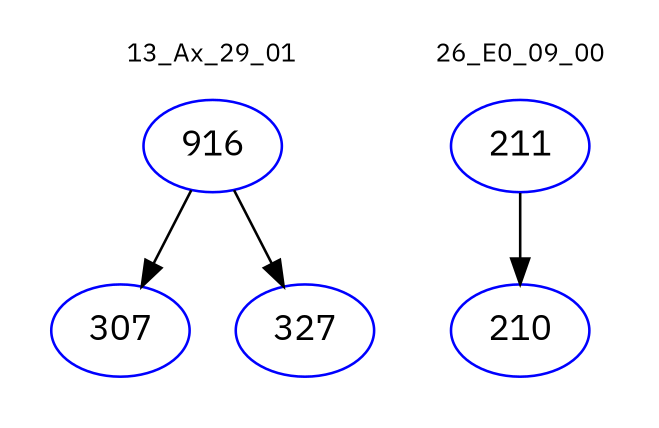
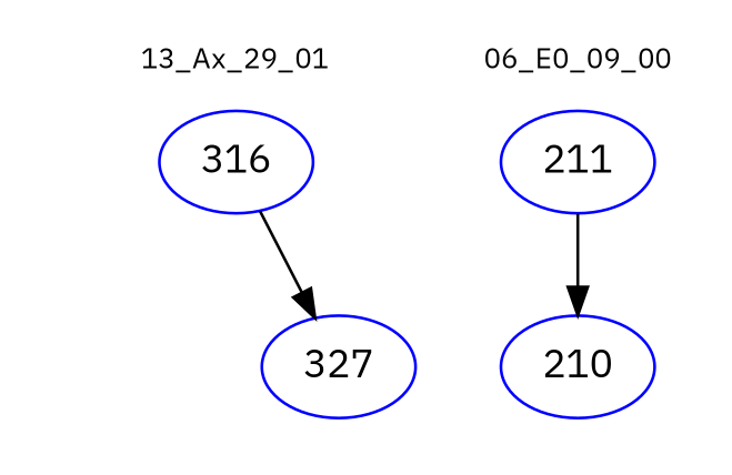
  digraph {
    fontname="IBM Plex Sans"
    node [color=blue fontname="IBM Plex Sans"]
    edge [color=black fontname="IBM Plex Sans"]
-   n1 [label=916]
-   n2 [label=307]
+   n1 [label=316]
    n3 [label=327]
    n4 [label=211]
    n5 [label=210]
    subgraph cluster_1 {
      color=white
      fontsize=10
      label="13_Ax_29_01"
      n1
-     n2
      n3
    }
    subgraph cluster_2 {
      color=white
      fontsize=10
-     label="26_E0_09_00"
+     label="06_E0_09_00"
      n4
      n5
    }
-   n1 -> n2
    n1 -> n3
    n4 -> n5
  }
